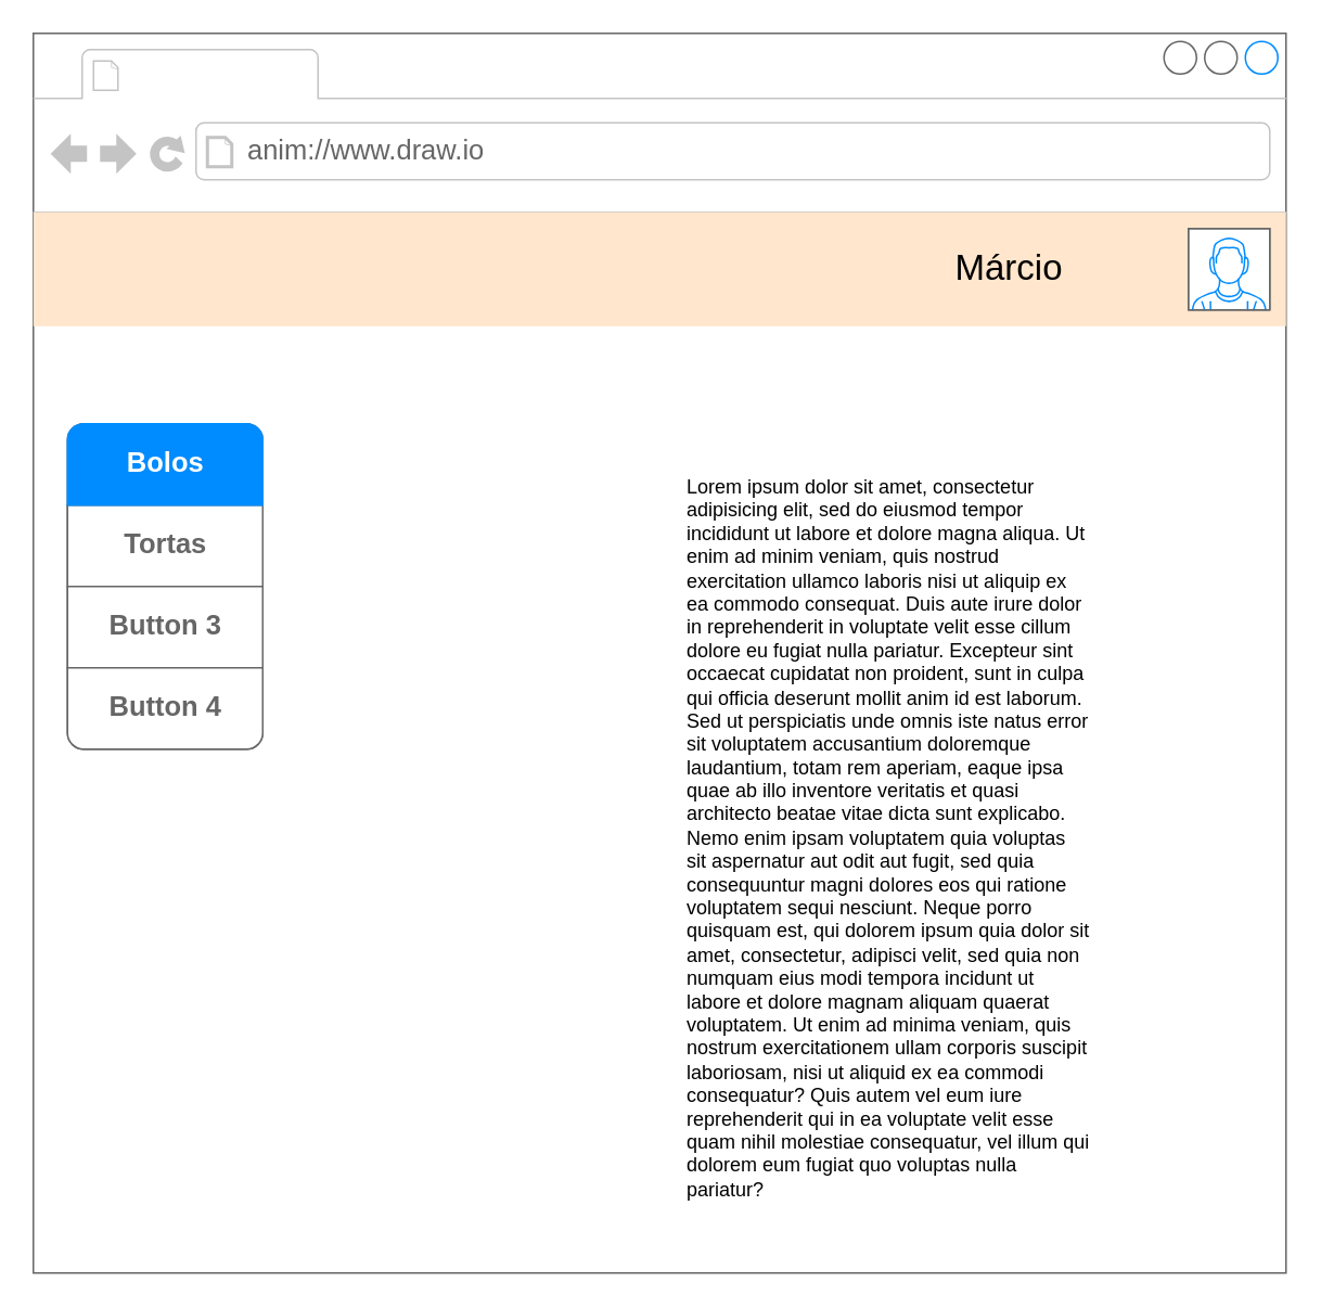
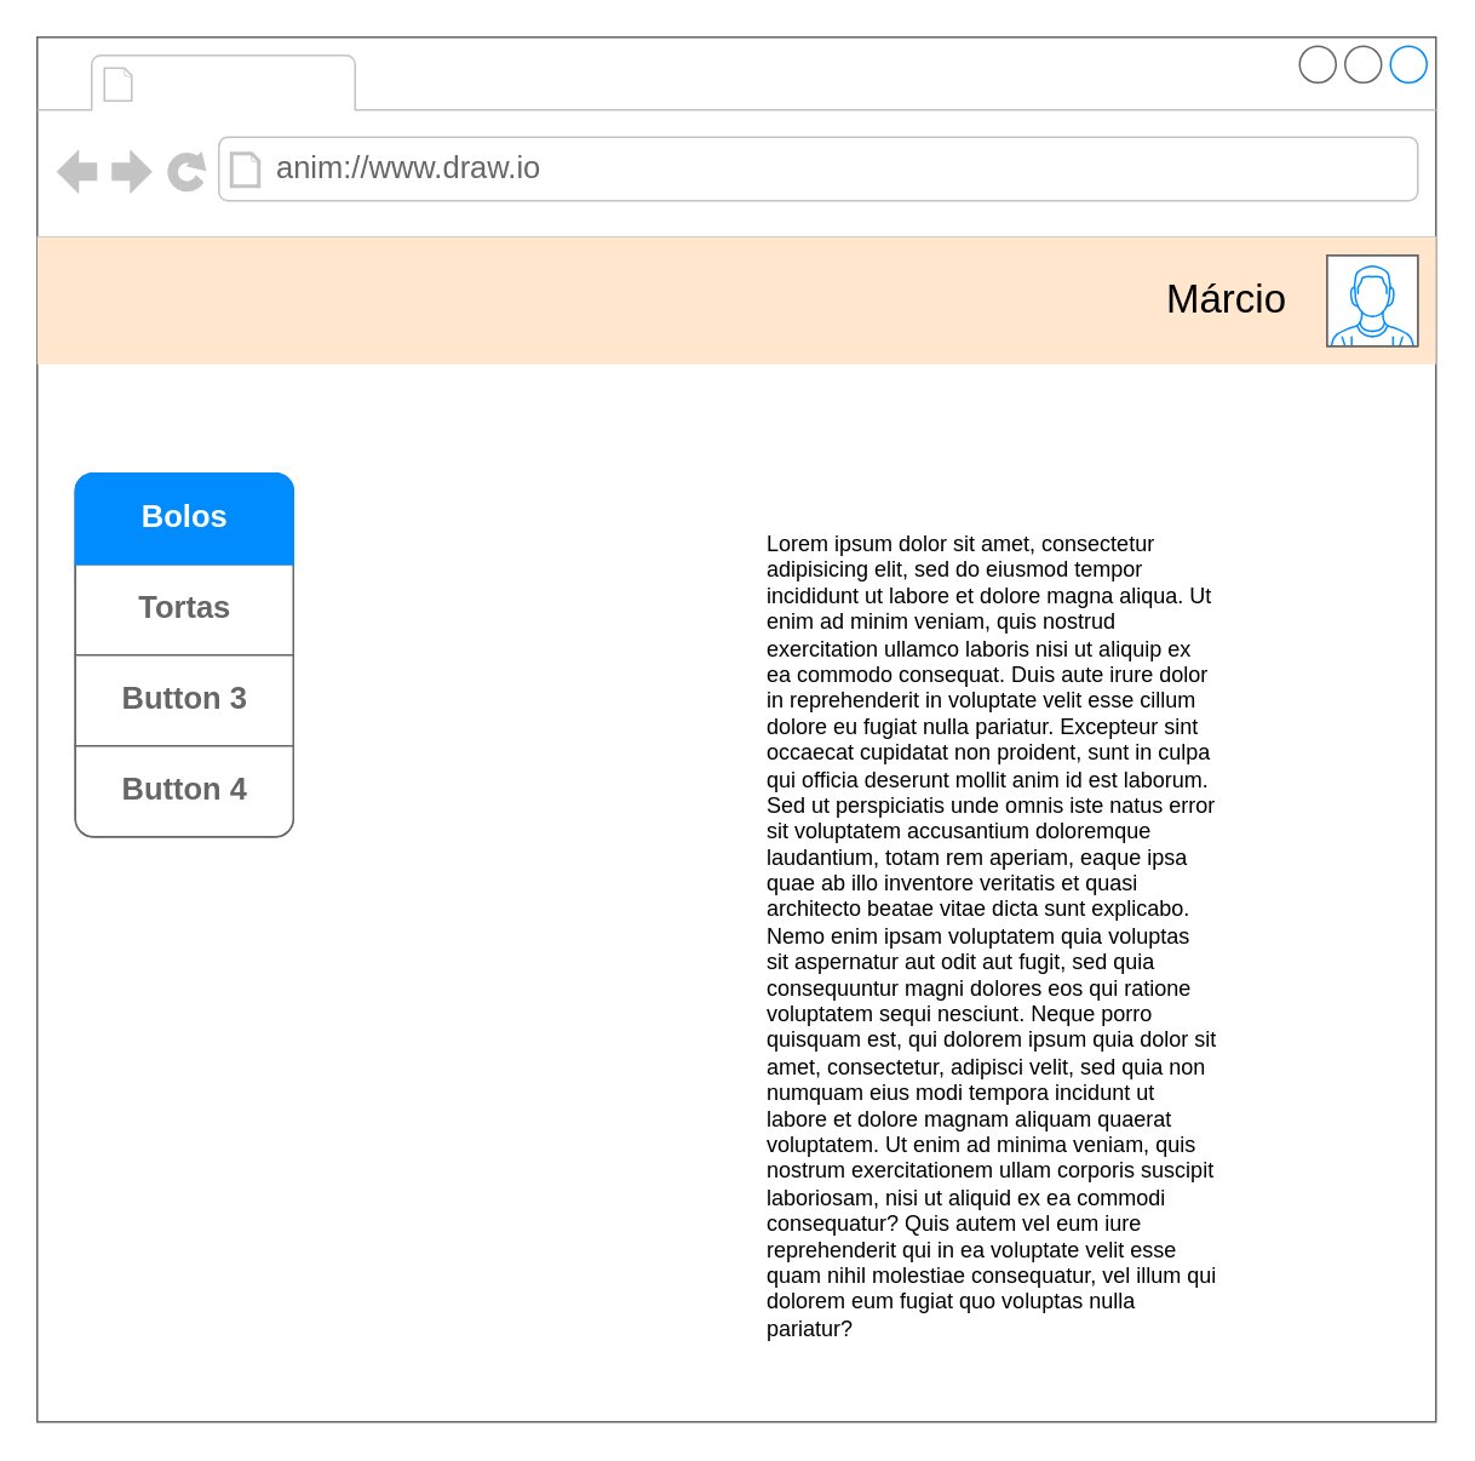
  <mxCell id="0" />
  <mxCell id="1" parent="0" />
  <mxCell id="2" value="" style="strokeWidth=1;shadow=0;dashed=0;align=center;html=1;shape=mxgraph.mockup.containers.browserWindow;rSize=0;strokeColor=#666666;strokeColor2=#008cff;strokeColor3=#c4c4c4;mainText=,;recursiveResize=0;" vertex="1" parent="1"><mxGeometry x="20" y="20" width="770" height="762" as="geometry" /></mxCell>
  <mxCell id="3" value="" style="rounded=0;whiteSpace=wrap;html=1;fontSize=22;fillColor=#ffe6cc;strokeColor=none;" vertex="1" parent="2"><mxGeometry y="110" width="770" height="70" as="geometry" /></mxCell>
  <mxCell id="4" value="anim://www.draw.io" style="strokeWidth=1;shadow=0;dashed=0;align=center;html=1;shape=mxgraph.mockup.containers.anchor;rSize=0;fontSize=17;fontColor=#666666;align=left;" vertex="1" parent="2"><mxGeometry x="130" y="60" width="250" height="26" as="geometry" /></mxCell>
  <mxCell id="5" value="Lorem ipsum dolor sit amet, consectetur adipisicing elit, sed do eiusmod tempor incididunt ut labore et dolore magna aliqua. Ut enim ad minim veniam, quis nostrud exercitation ullamco laboris nisi ut aliquip ex ea commodo consequat. Duis aute irure dolor in reprehenderit in voluptate velit esse cillum dolore eu fugiat nulla pariatur. Excepteur sint occaecat cupidatat non proident, sunt in culpa qui officia deserunt mollit anim id est laborum.&#10;Sed ut perspiciatis unde omnis iste natus error sit voluptatem accusantium doloremque laudantium, totam rem aperiam, eaque ipsa quae ab illo inventore veritatis et quasi architecto beatae vitae dicta sunt explicabo. Nemo enim ipsam voluptatem quia voluptas sit aspernatur aut odit aut fugit, sed quia consequuntur magni dolores eos qui ratione voluptatem sequi nesciunt. Neque porro quisquam est, qui dolorem ipsum quia dolor sit amet, consectetur, adipisci velit, sed quia non numquam eius modi tempora incidunt ut labore et dolore magnam aliquam quaerat voluptatem. Ut enim ad minima veniam, quis nostrum exercitationem ullam corporis suscipit laboriosam, nisi ut aliquid ex ea commodi consequatur? Quis autem vel eum iure reprehenderit qui in ea voluptate velit esse quam nihil molestiae consequatur, vel illum qui dolorem eum fugiat quo voluptas nulla pariatur?" style="text;spacingTop=-5;whiteSpace=wrap;html=1;align=left;fontSize=12;fontFamily=Helvetica;fillColor=none;strokeColor=none;" vertex="1" parent="2"><mxGeometry x="400" y="270" width="250" height="470" as="geometry" /></mxCell>
  <mxCell id="6" value="" style="verticalLabelPosition=bottom;shadow=0;dashed=0;align=center;html=1;verticalAlign=top;strokeWidth=1;shape=mxgraph.mockup.containers.userMale;strokeColor=#666666;strokeColor2=#008cff;" vertex="1" parent="2"><mxGeometry x="710" y="120" width="50" height="50" as="geometry" /></mxCell>
- <mxCell id="7" value="Márcio" style="text;html=1;strokeColor=none;fillColor=none;align=center;verticalAlign=middle;whiteSpace=wrap;rounded=0;fontSize=22;" vertex="1" parent="2"><mxGeometry x="555" y="132.5" width="90" height="25" as="geometry" /></mxCell>
+ <mxCell id="7" value="Márcio" style="text;html=1;strokeColor=none;fillColor=none;align=center;verticalAlign=middle;whiteSpace=wrap;rounded=0;fontSize=22;" vertex="1" parent="2"><mxGeometry x="610" y="132.5" width="90" height="25" as="geometry" /></mxCell>
  <mxCell id="8" value="" style="strokeWidth=1;shadow=0;dashed=0;align=center;html=1;shape=mxgraph.mockup.rrect;rSize=10;strokeColor=#666666;fontSize=22;" vertex="1" parent="2"><mxGeometry x="21" y="240" width="120" height="200" as="geometry" /></mxCell>
  <mxCell id="9" value="Tortas" style="strokeColor=inherit;fillColor=inherit;gradientColor=inherit;strokeWidth=1;shadow=0;dashed=0;align=center;html=1;shape=mxgraph.mockup.rrect;rSize=0;fontSize=17;fontColor=#666666;fontStyle=1;resizeWidth=1;" vertex="1" parent="8"><mxGeometry width="120" height="50" relative="1" as="geometry"><mxPoint y="50" as="offset" /></mxGeometry></mxCell>
  <mxCell id="10" value="Button 3" style="strokeColor=inherit;fillColor=inherit;gradientColor=inherit;strokeWidth=1;shadow=0;dashed=0;align=center;html=1;shape=mxgraph.mockup.rrect;rSize=0;fontSize=17;fontColor=#666666;fontStyle=1;resizeWidth=1;" vertex="1" parent="8"><mxGeometry width="120" height="50" relative="1" as="geometry"><mxPoint y="100" as="offset" /></mxGeometry></mxCell>
  <mxCell id="11" value="Button 4" style="strokeColor=inherit;fillColor=inherit;gradientColor=inherit;strokeWidth=1;shadow=0;dashed=0;align=center;html=1;shape=mxgraph.mockup.bottomButton;rSize=10;fontSize=17;fontColor=#666666;fontStyle=1;resizeWidth=1;" vertex="1" parent="8"><mxGeometry y="1" width="120" height="50" relative="1" as="geometry"><mxPoint y="-50" as="offset" /></mxGeometry></mxCell>
  <mxCell id="12" value="Bolos" style="strokeWidth=1;shadow=0;dashed=0;align=center;html=1;shape=mxgraph.mockup.topButton;rSize=10;fontSize=17;fontColor=#ffffff;fontStyle=1;fillColor=#008cff;strokeColor=#008cff;resizeWidth=1;" vertex="1" parent="8"><mxGeometry width="120" height="50" relative="1" as="geometry" /></mxCell>
